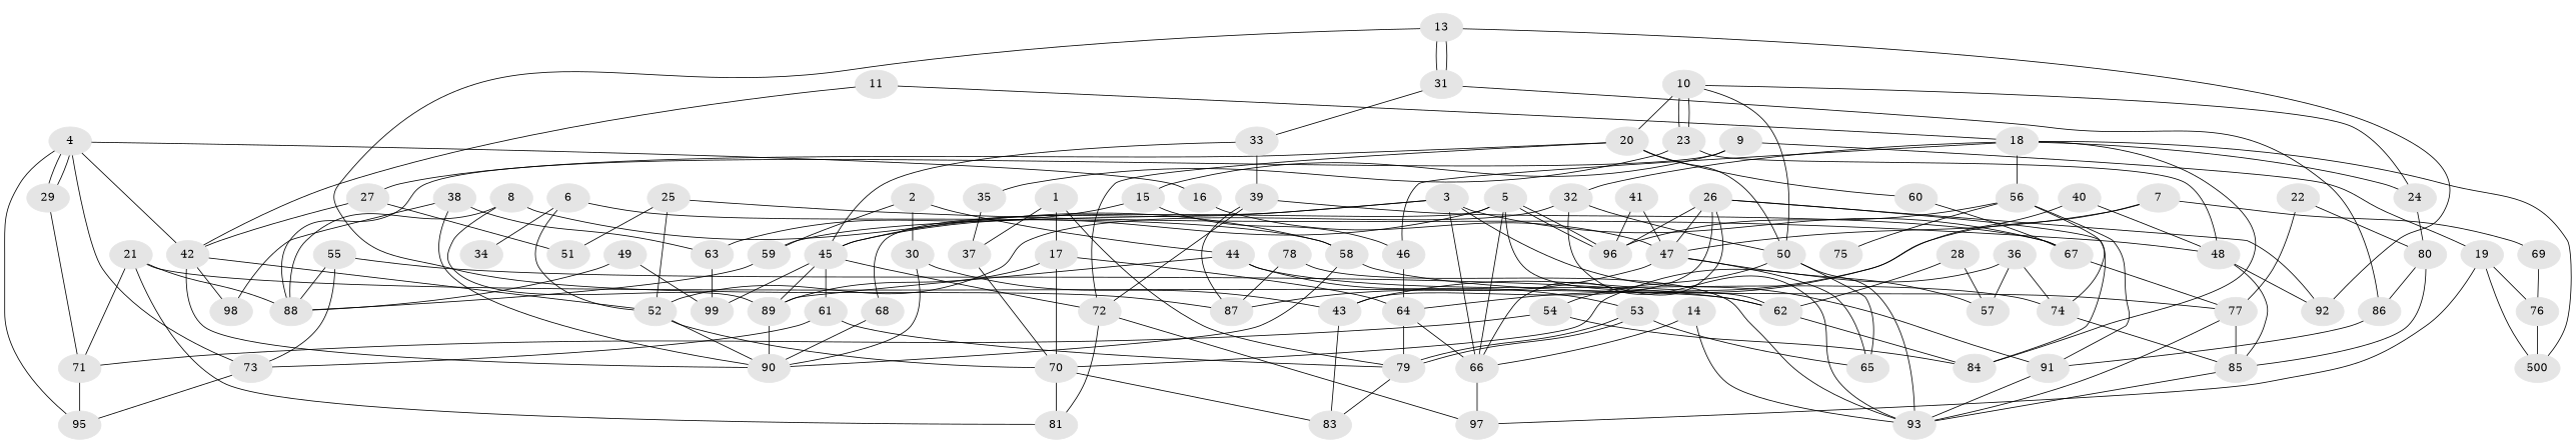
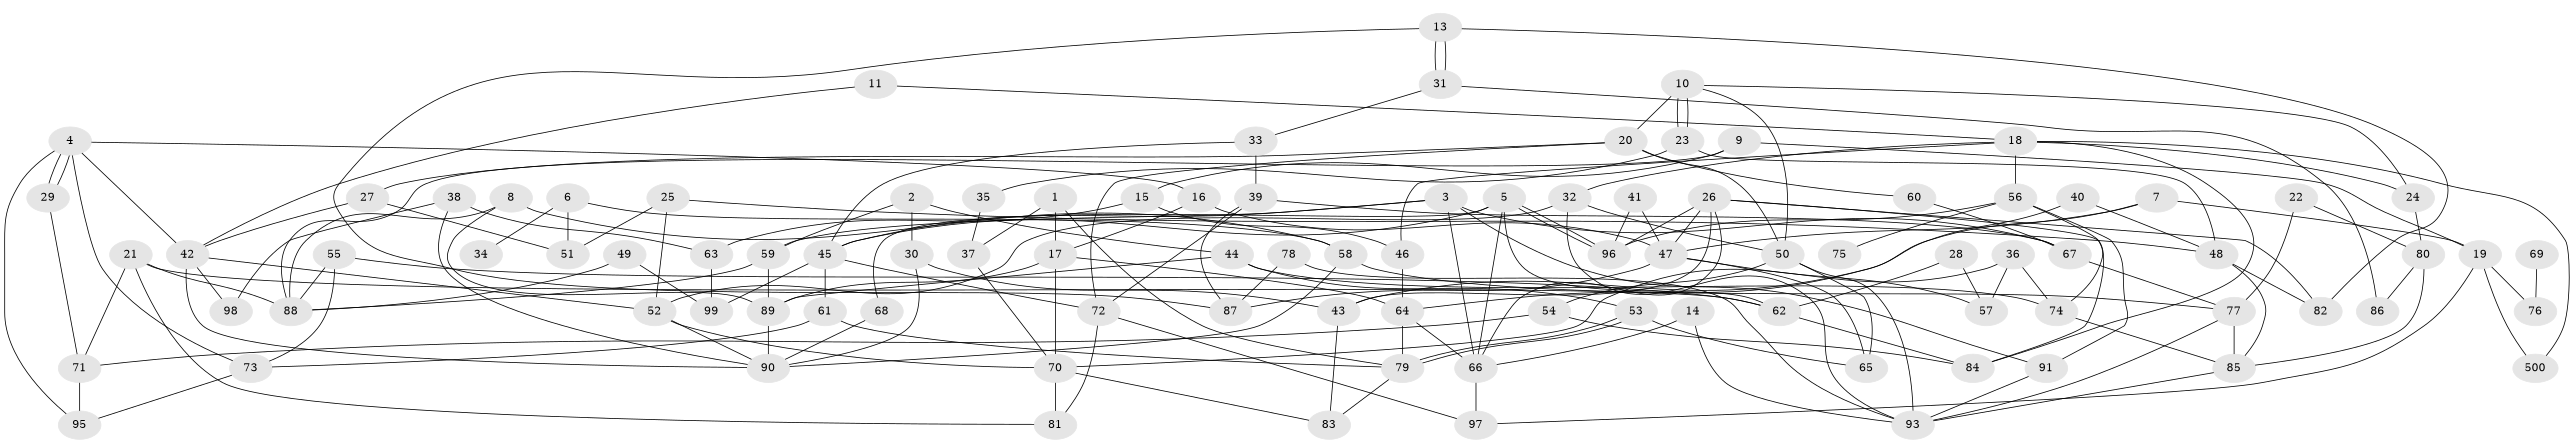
  graph {
    fontname="DejaVu Serif"
    node [color=gray90 fontname="DejaVu Serif" style=filled]
    edge [fontname="DejaVu Serif"]
    1
    17
    37
    79
    89
    64
    70
    69
    76
    83
    2
    30
    44
    59
    43
    90
    53
    74
    88
    3
    45
    66
    67
    91
    99
    61
    72
    97
    77
    93
    4
    16
    29
    42
    73
    95
    47
    71
    52
    98
    5
    62
    68
    96
    84
    6
    34
    58
    7
    19
    n51 [label=500]
    87
    57
    65
    8
    9
    15
    46
    63
    10
    20
    23
    24
    50
    27
    60
    35
    48
    80
    54
    11
    18
    32
    56
    40
    13
    31
-   82 [label=92]
+   82
    33
    86
    14
    81
    75
    51
    21
    22
    85
    25
    26
    28
    39
    36
    38
    41
    49
    55
    78
    1 -- 17
    1 -- 37
    1 -- 79
    17 -- 89
    17 -- 64
    17 -- 70
    37 -- 70
    79 -- 83
    89 -- 90
    64 -- 79
    64 -- 66
    70 -- 83
    70 -- 81
    69 -- 76
-   76 -- n51
    2 -- 30
    2 -- 44
    2 -- 59
    30 -- 43
    30 -- 90
    44 -- 89
    44 -- 53
    44 -- 74
    59 -- 88
    43 -- 83
    53 -- 79
    53 -- 79
    53 -- 65
    74 -- 85
    3 -- 59
    3 -- 45
    3 -- 66
    3 -- 67
    3 -- 91
-   45 -- 89
+   59 -- 89
    45 -- 99
    45 -- 61
    45 -- 72
    66 -- 97
    67 -- 77
    91 -- 93
    61 -- 79
    61 -- 73
    72 -- 97
    72 -- 81
    77 -- 93
    77 -- 85
    4 -- 16
    4 -- 29
    4 -- 29
    4 -- 42
    4 -- 73
    4 -- 95
+   16 -- 17
    16 -- 47
    29 -- 71
    42 -- 90
    42 -- 52
    42 -- 98
    73 -- 95
    47 -- 87
    47 -- 57
    47 -- 65
    71 -- 95
    52 -- 70
    52 -- 90
    5 -- 45
    5 -- 66
    5 -- 62
    5 -- 68
    5 -- 96
    5 -- 96
    62 -- 84
    68 -- 90
-   6 -- 52
+   6 -- 51
    6 -- 34
    6 -- 58
    58 -- 90
    58 -- 77
    7 -- 43
    7 -- 47
-   7 -- 69
+   7 -- 19
    19 -- 76
    19 -- 97
    19 -- n51
    8 -- 89
    8 -- 88
    8 -- 58
    9 -- 88
    9 -- 19
    9 -- 15
    15 -- 46
    15 -- 63
    46 -- 64
    63 -- 99
    10 -- 20
    10 -- 23
    10 -- 23
    10 -- 24
    10 -- 50
    20 -- 72
    20 -- 50
    20 -- 27
    20 -- 60
    23 -- 35
    23 -- 48
    24 -- 80
    50 -- 93
    50 -- 65
    50 -- 54
    27 -- 42
    27 -- 51
    60 -- 67
    35 -- 37
    48 -- 82
    48 -- 85
    80 -- 86
    80 -- 85
    54 -- 71
    54 -- 84
    11 -- 42
    11 -- 18
    18 -- 84
    18 -- n51
    18 -- 46
    18 -- 24
    18 -- 32
    18 -- 56
    32 -- 93
    32 -- 52
    32 -- 50
    56 -- 74
    56 -- 91
    56 -- 96
    56 -- 75
    40 -- 64
    40 -- 48
    13 -- 87
    13 -- 31
    13 -- 31
    13 -- 82
    31 -- 33
    31 -- 86
    33 -- 45
    33 -- 39
-   86 -- 91
    14 -- 66
    14 -- 93
    21 -- 88
    21 -- 71
    21 -- 62
    21 -- 81
    22 -- 77
    22 -- 80
    85 -- 93
    25 -- 52
    25 -- 48
    25 -- 51
    26 -- 43
    26 -- 66
    26 -- 47
    26 -- 96
    26 -- 84
    26 -- 82
    28 -- 62
    28 -- 57
    39 -- 67
    39 -- 72
    39 -- 87
    36 -- 70
    36 -- 74
    36 -- 57
    38 -- 90
    38 -- 98
    38 -- 63
    41 -- 47
    41 -- 96
    49 -- 88
    49 -- 99
    55 -- 88
    55 -- 73
    55 -- 62
    78 -- 93
    78 -- 87
  }
